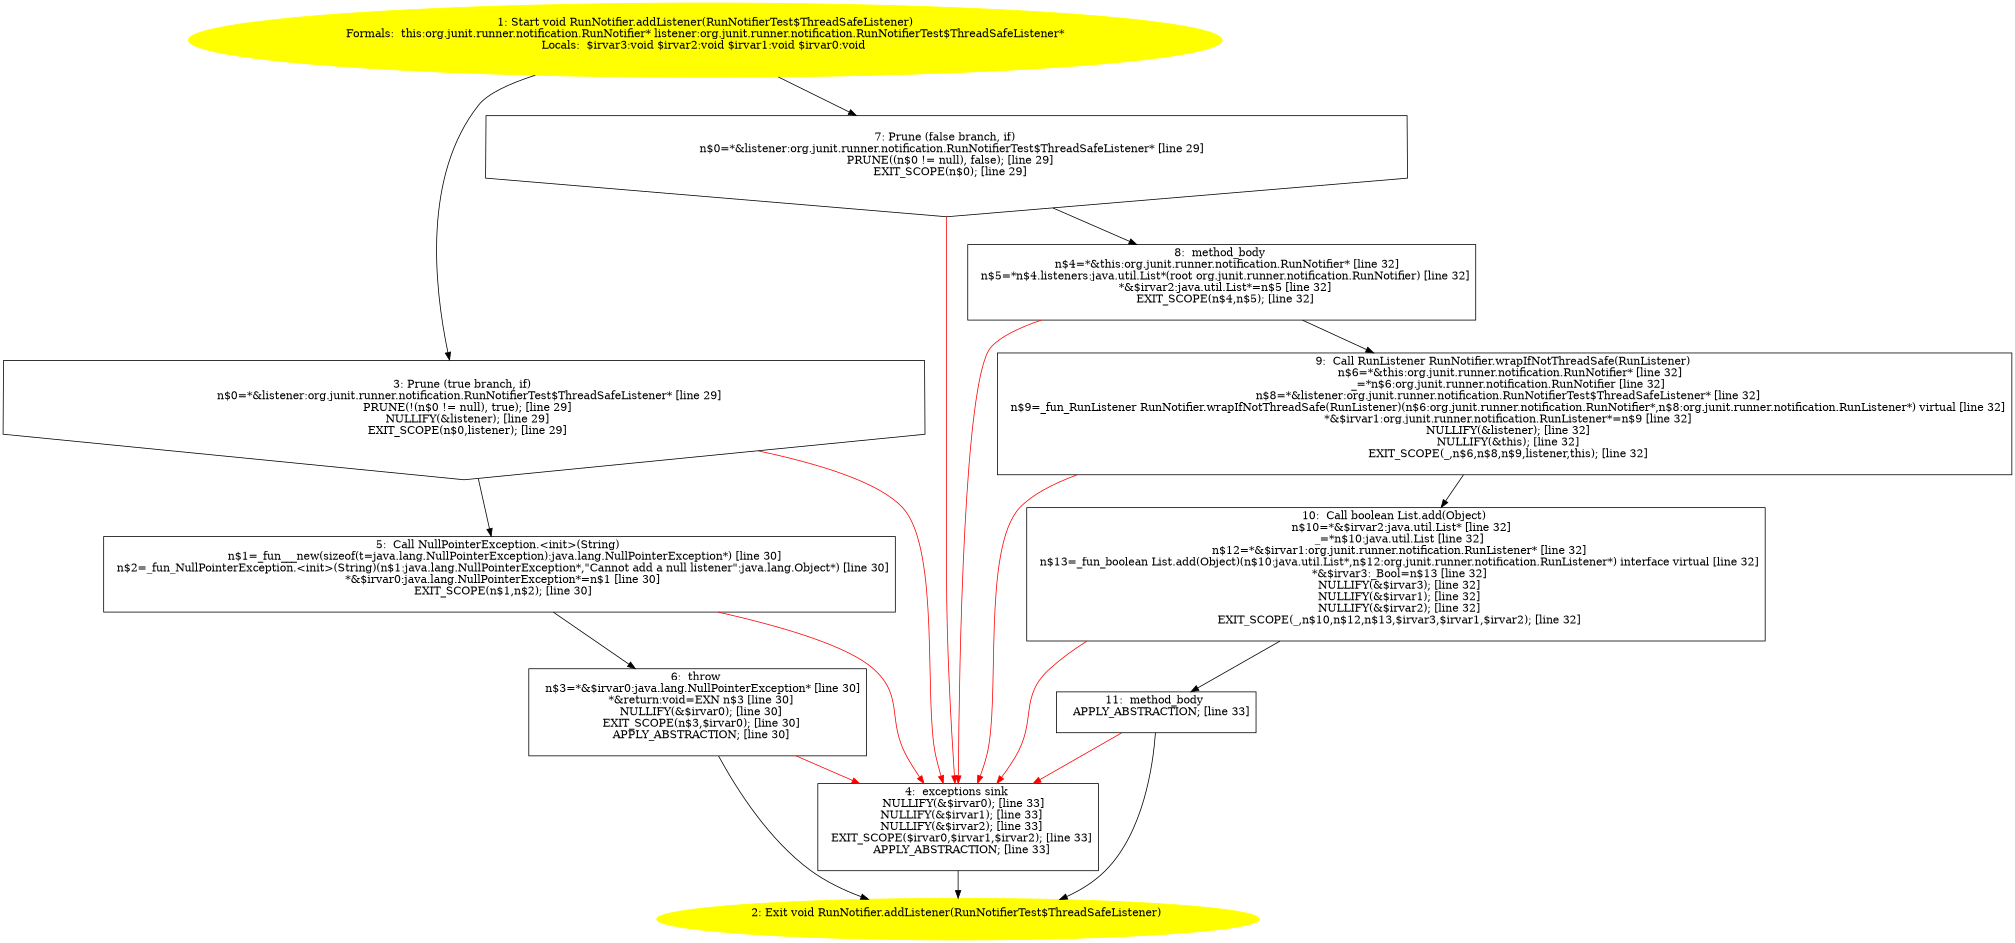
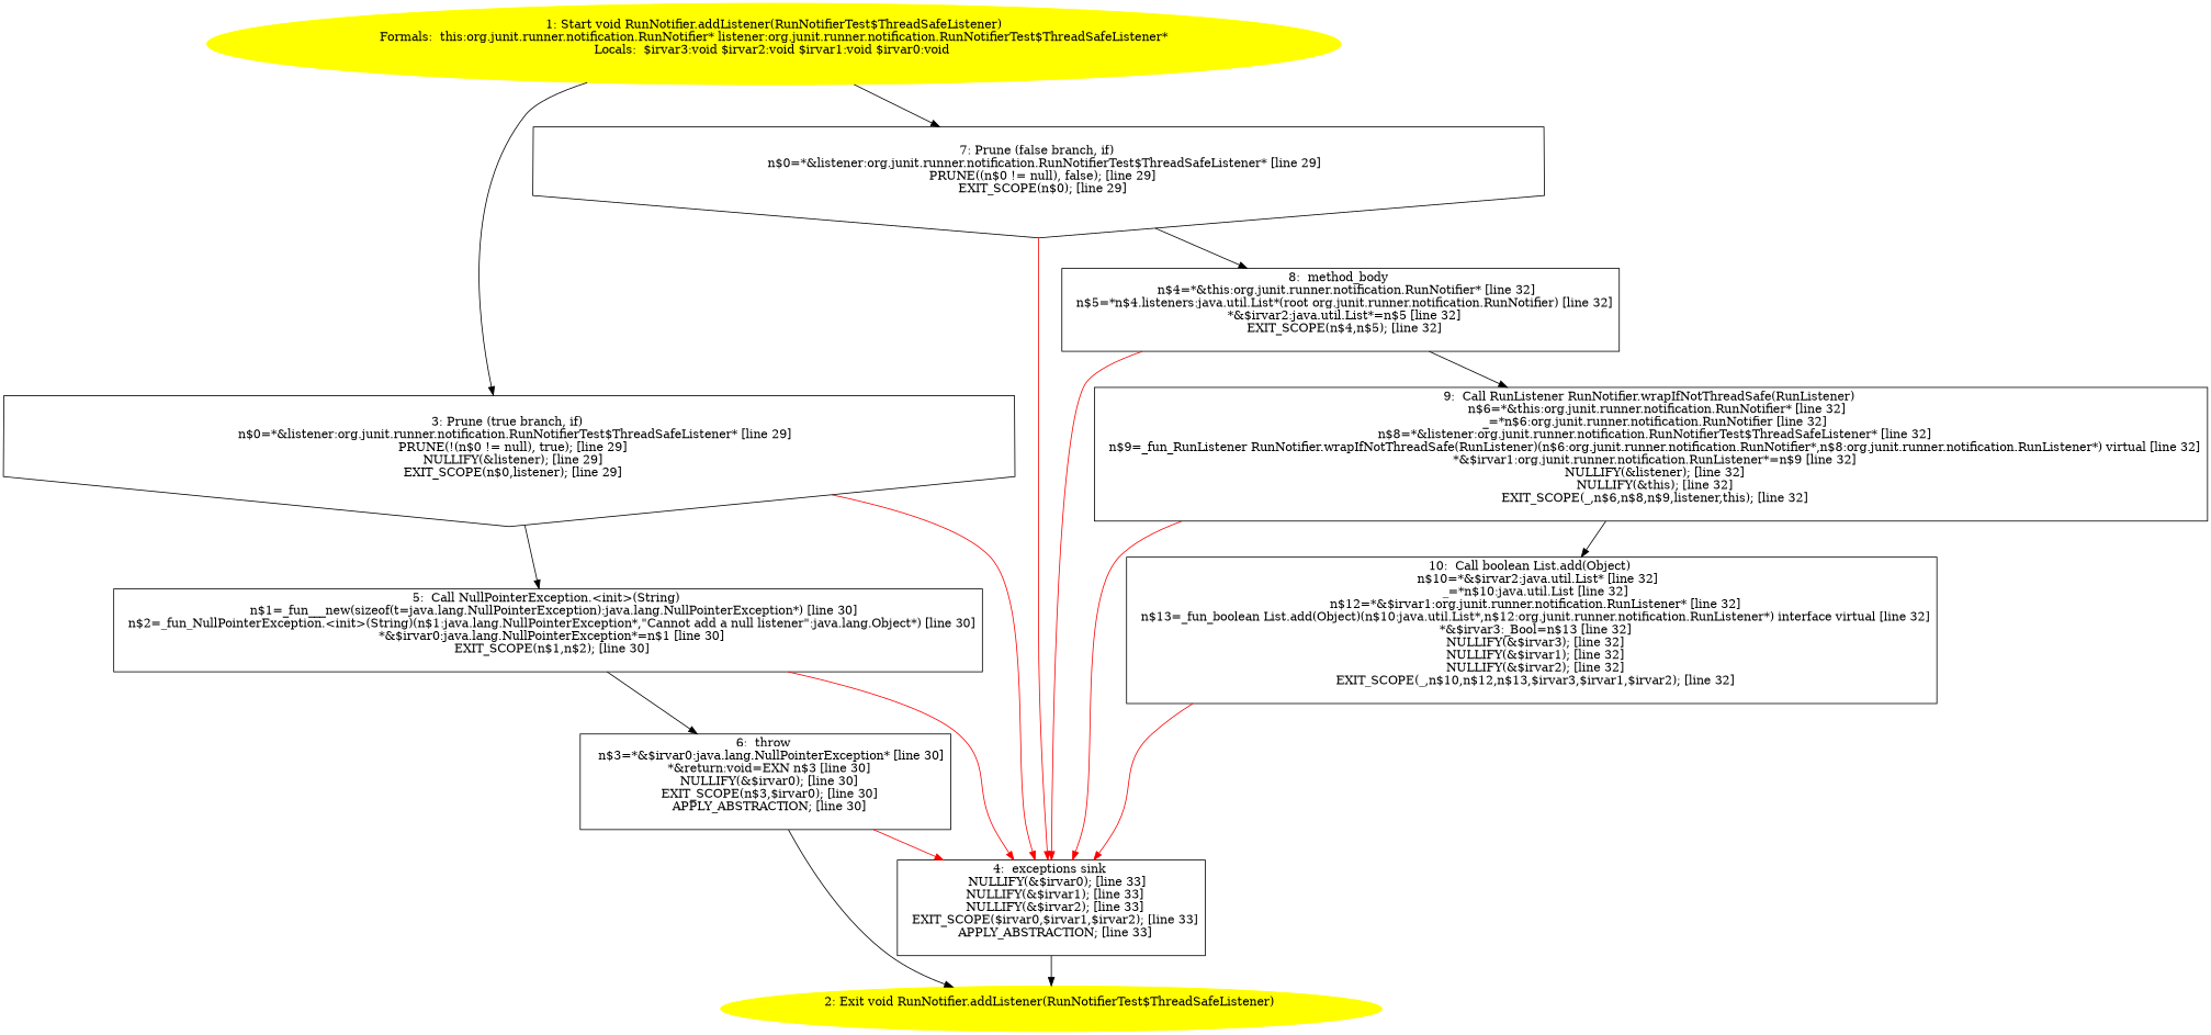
  digraph {
    node [shape=box]
    n1 [color=yellow label="1: Start void RunNotifier.addListener(RunNotifierTest$ThreadSafeListener)\nFormals:  this:org.junit.runner.notification.RunNotifier* listener:org.junit.runner.notification.RunNotifierTest$ThreadSafeListener*\nLocals:  $irvar3:void $irvar2:void $irvar1:void $irvar0:void \n  " style=filled shape=""]
    n2 [label="3: Prune (true branch, if) \n   n$0=*&listener:org.junit.runner.notification.RunNotifierTest$ThreadSafeListener* [line 29]\n  PRUNE(!(n$0 != null), true); [line 29]\n  NULLIFY(&listener); [line 29]\n  EXIT_SCOPE(n$0,listener); [line 29]\n " shape=invhouse]
    n3 [label="7: Prune (false branch, if) \n   n$0=*&listener:org.junit.runner.notification.RunNotifierTest$ThreadSafeListener* [line 29]\n  PRUNE((n$0 != null), false); [line 29]\n  EXIT_SCOPE(n$0); [line 29]\n " shape=invhouse]
    n4 [label="5:  Call NullPointerException.<init>(String) \n   n$1=_fun___new(sizeof(t=java.lang.NullPointerException):java.lang.NullPointerException*) [line 30]\n  n$2=_fun_NullPointerException.<init>(String)(n$1:java.lang.NullPointerException*,\"Cannot add a null listener\":java.lang.Object*) [line 30]\n  *&$irvar0:java.lang.NullPointerException*=n$1 [line 30]\n  EXIT_SCOPE(n$1,n$2); [line 30]\n "]
    n5 [label="4:  exceptions sink \n   NULLIFY(&$irvar0); [line 33]\n  NULLIFY(&$irvar1); [line 33]\n  NULLIFY(&$irvar2); [line 33]\n  EXIT_SCOPE($irvar0,$irvar1,$irvar2); [line 33]\n  APPLY_ABSTRACTION; [line 33]\n "]
    n6 [label="8:  method_body \n   n$4=*&this:org.junit.runner.notification.RunNotifier* [line 32]\n  n$5=*n$4.listeners:java.util.List*(root org.junit.runner.notification.RunNotifier) [line 32]\n  *&$irvar2:java.util.List*=n$5 [line 32]\n  EXIT_SCOPE(n$4,n$5); [line 32]\n "]
    n7 [color=yellow label="2: Exit void RunNotifier.addListener(RunNotifierTest$ThreadSafeListener) \n  " style=filled shape=""]
    n8 [label="6:  throw \n   n$3=*&$irvar0:java.lang.NullPointerException* [line 30]\n  *&return:void=EXN n$3 [line 30]\n  NULLIFY(&$irvar0); [line 30]\n  EXIT_SCOPE(n$3,$irvar0); [line 30]\n  APPLY_ABSTRACTION; [line 30]\n "]
    n9 [label="9:  Call RunListener RunNotifier.wrapIfNotThreadSafe(RunListener) \n   n$6=*&this:org.junit.runner.notification.RunNotifier* [line 32]\n  _=*n$6:org.junit.runner.notification.RunNotifier [line 32]\n  n$8=*&listener:org.junit.runner.notification.RunNotifierTest$ThreadSafeListener* [line 32]\n  n$9=_fun_RunListener RunNotifier.wrapIfNotThreadSafe(RunListener)(n$6:org.junit.runner.notification.RunNotifier*,n$8:org.junit.runner.notification.RunListener*) virtual [line 32]\n  *&$irvar1:org.junit.runner.notification.RunListener*=n$9 [line 32]\n  NULLIFY(&listener); [line 32]\n  NULLIFY(&this); [line 32]\n  EXIT_SCOPE(_,n$6,n$8,n$9,listener,this); [line 32]\n "]
    n10 [label="10:  Call boolean List.add(Object) \n   n$10=*&$irvar2:java.util.List* [line 32]\n  _=*n$10:java.util.List [line 32]\n  n$12=*&$irvar1:org.junit.runner.notification.RunListener* [line 32]\n  n$13=_fun_boolean List.add(Object)(n$10:java.util.List*,n$12:org.junit.runner.notification.RunListener*) interface virtual [line 32]\n  *&$irvar3:_Bool=n$13 [line 32]\n  NULLIFY(&$irvar3); [line 32]\n  NULLIFY(&$irvar1); [line 32]\n  NULLIFY(&$irvar2); [line 32]\n  EXIT_SCOPE(_,n$10,n$12,n$13,$irvar3,$irvar1,$irvar2); [line 32]\n "]
-   n11 [label="11:  method_body \n   APPLY_ABSTRACTION; [line 33]\n "]
    n1 -> n2
    n1 -> n3
    n2 -> n4
    n2 -> n5 [color=red]
    n3 -> n5 [color=red]
    n3 -> n6
    n4 -> n5 [color=red]
    n4 -> n8
    n5 -> n7
    n6 -> n5 [color=red]
    n6 -> n9
    n8 -> n5 [color=red]
    n8 -> n7
    n9 -> n5 [color=red]
    n9 -> n10
    n10 -> n5 [color=red]
-   n10 -> n11
-   n11 -> n5 [color=red]
-   n11 -> n7
  }
